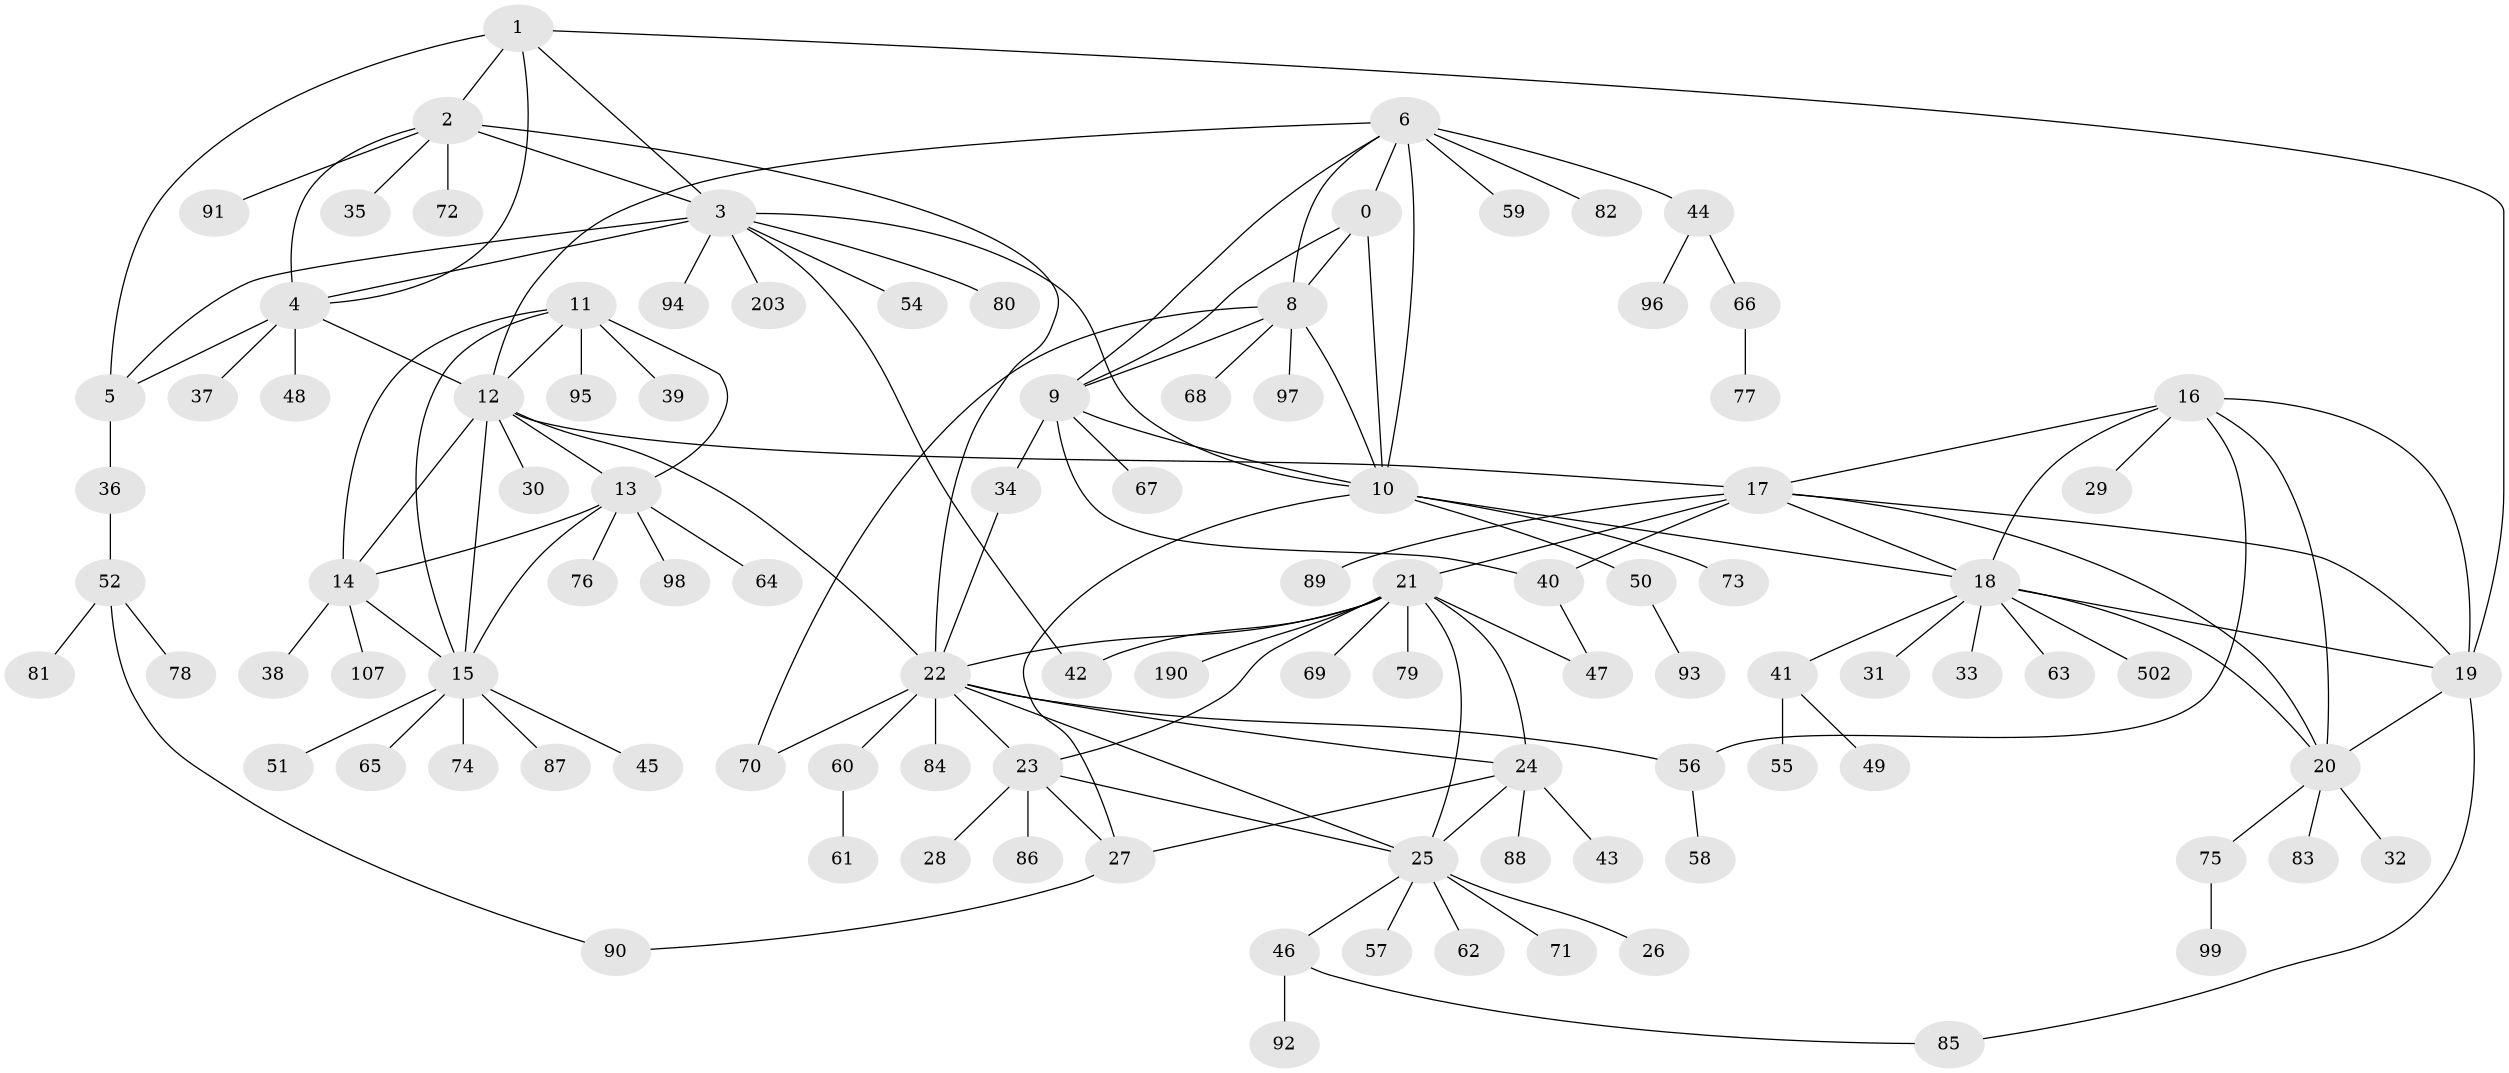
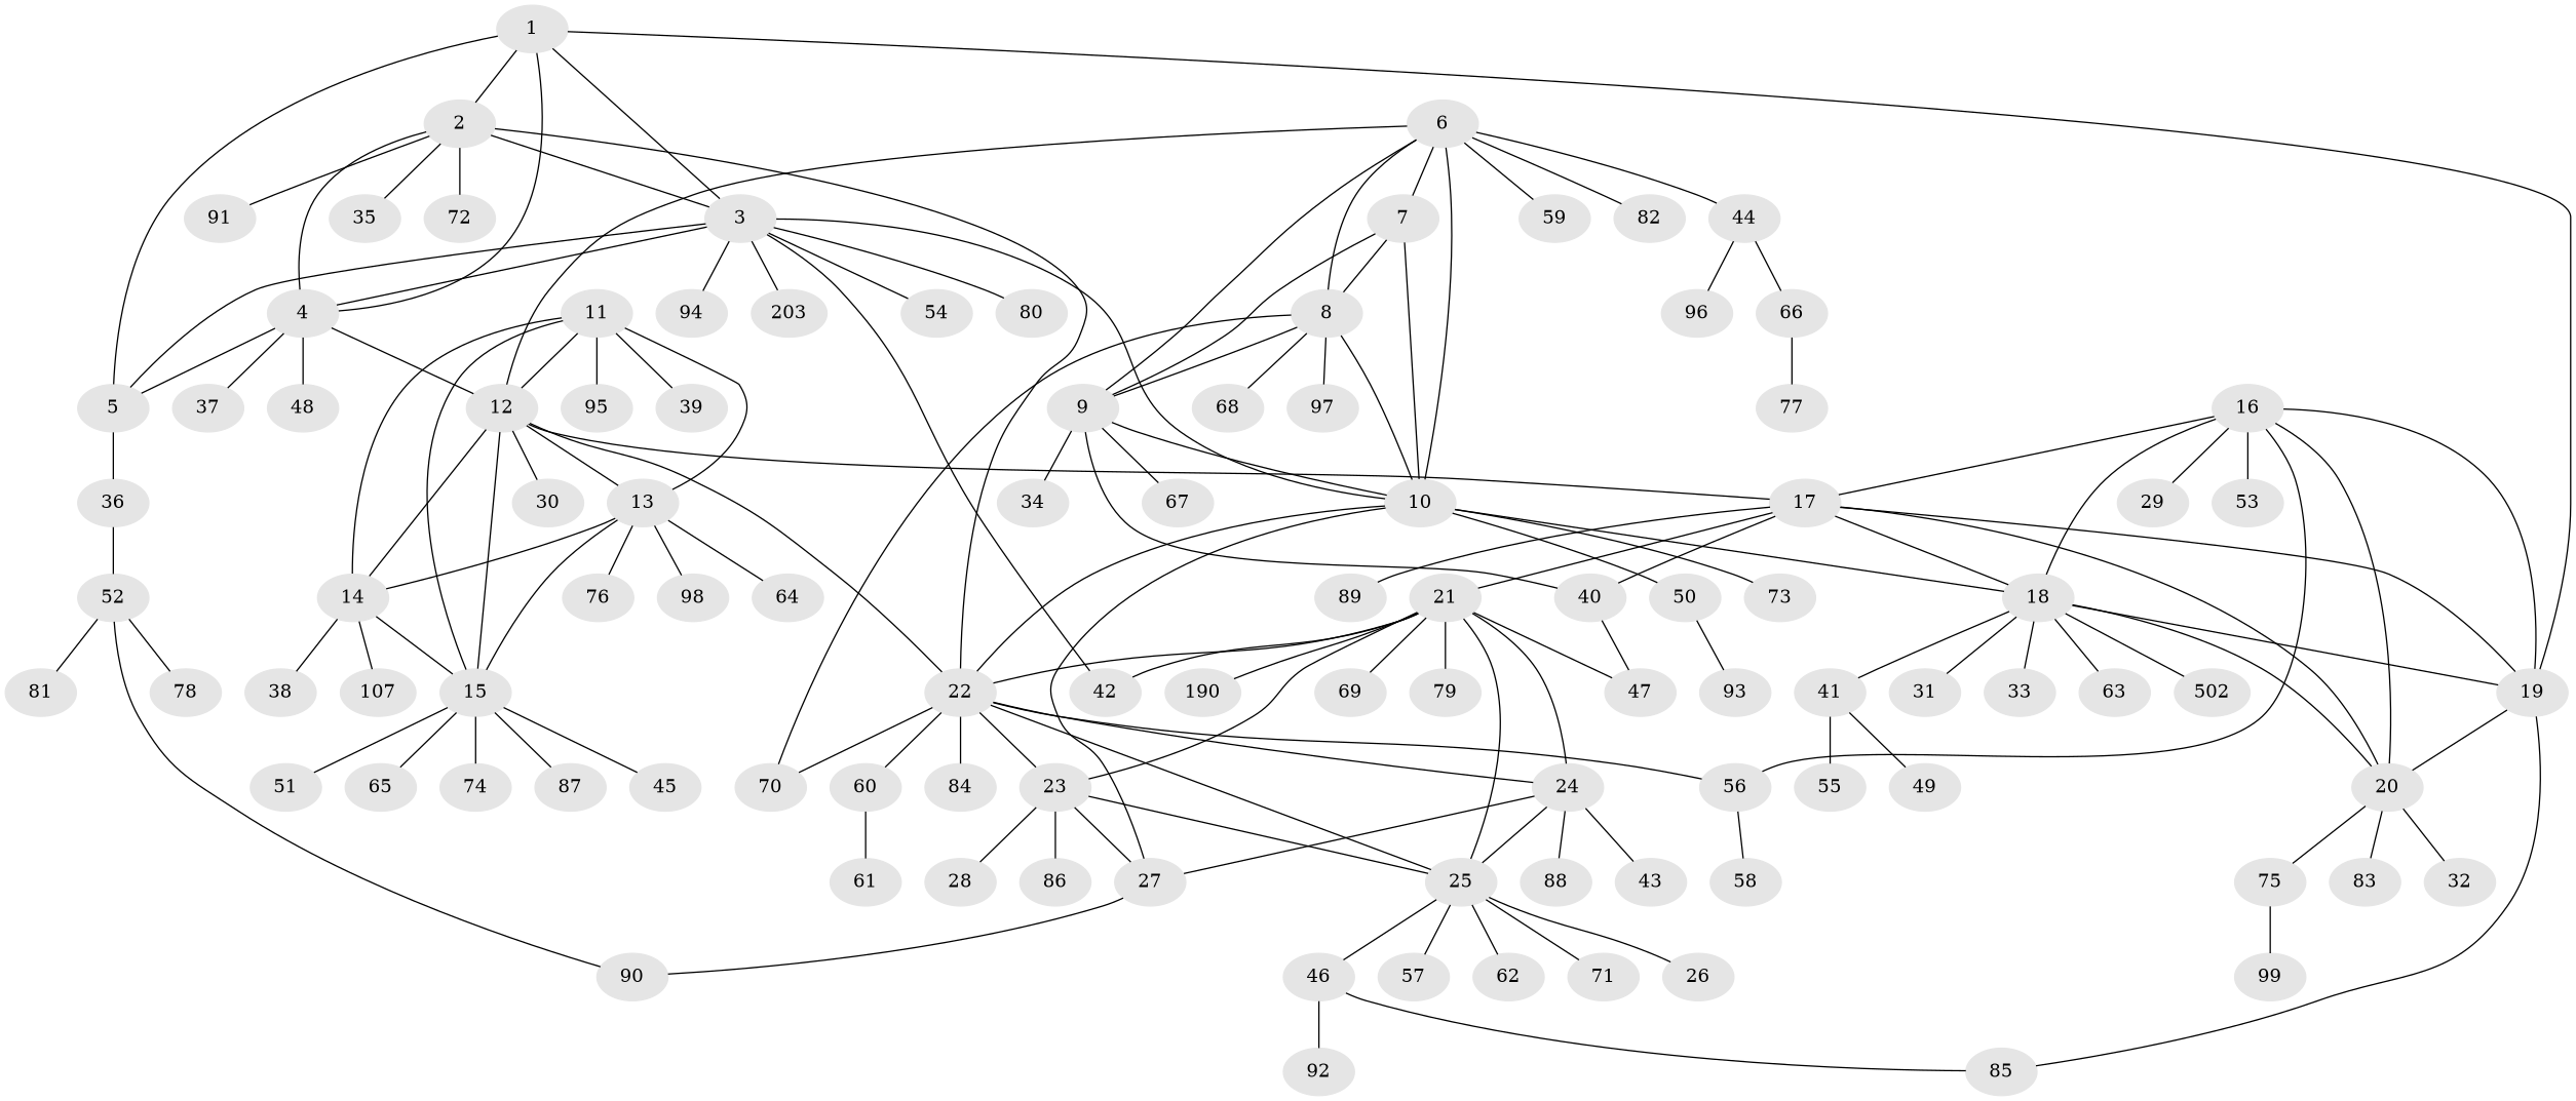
  graph {
    node [color=gray90 style=filled]
    1
    2
    3
    4
    5
    19
    22
    35
    72
    91
    10
    42
    54
    80
    94
    n16 [label=203]
    12
    37
    48
    36
    20
    85
    70
    56
    23
    24
    25
    60
    84
    18
    27
    50
    73
    13
    14
    15
    17
    30
    52
    6
-   7 [label=0]
+   7
    8
    9
    44
    59
    82
    68
    97
    34
    40
    67
    66
    96
    47
    31
    33
    41
    63
    n59 [label=502]
    90
    93
    11
    39
    95
    64
    76
    98
    38
    n69 [label=107]
    45
    51
    65
    74
    87
    21
    89
    16
    29
+   53
    32
    75
    83
    58
    69
    79
    n86 [label=190]
    49
    55
    99
    28
    86
    43
    88
    26
    46
    57
    62
    71
    61
    92
    78
    81
    77
    1 -- 2
    1 -- 3
    1 -- 4
    1 -- 5
    1 -- 19
    2 -- 3
    2 -- 4
    2 -- 22
    2 -- 35
    2 -- 72
    2 -- 91
    3 -- 4
    3 -- 5
    3 -- 10
    3 -- 42
    3 -- 54
    3 -- 80
    3 -- 94
    3 -- n16
    4 -- 5
    4 -- 12
    4 -- 37
    4 -- 48
    5 -- 36
    19 -- 20
    19 -- 85
    22 -- 70
    22 -- 56
    22 -- 23
    22 -- 24
    22 -- 25
    22 -- 60
    22 -- 84
-   34 -- 22
+   10 -- 22
    10 -- 18
    10 -- 27
    10 -- 50
    10 -- 73
    12 -- 22
    12 -- 13
    12 -- 14
    12 -- 15
    12 -- 17
    12 -- 30
    36 -- 52
    20 -- 32
    20 -- 75
    20 -- 83
    56 -- 58
    23 -- 25
    23 -- 27
    23 -- 28
    23 -- 86
    24 -- 25
    24 -- 27
    24 -- 43
    24 -- 88
    25 -- 26
    25 -- 46
    25 -- 57
    25 -- 62
    25 -- 71
    60 -- 61
    18 -- 19
    18 -- 20
    18 -- 31
    18 -- 33
    18 -- 41
    18 -- 63
    18 -- n59
    27 -- 90
    50 -- 93
    13 -- 14
    13 -- 15
    13 -- 64
    13 -- 76
    13 -- 98
    14 -- 15
    14 -- 38
    14 -- n69
    15 -- 45
    15 -- 51
    15 -- 65
    15 -- 74
    15 -- 87
    17 -- 19
    17 -- 20
    17 -- 18
    17 -- 40
    17 -- 21
    17 -- 89
    52 -- 90
    52 -- 78
    52 -- 81
    6 -- 10
    6 -- 12
    6 -- 7
    6 -- 8
    6 -- 9
    6 -- 44
    6 -- 59
    6 -- 82
    7 -- 10
    7 -- 8
    7 -- 9
    8 -- 10
    8 -- 70
    8 -- 9
    8 -- 68
    8 -- 97
    9 -- 10
    9 -- 34
    9 -- 40
    9 -- 67
    44 -- 66
    44 -- 96
    40 -- 47
    66 -- 77
    41 -- 49
    41 -- 55
    11 -- 12
    11 -- 13
    11 -- 14
    11 -- 15
    11 -- 39
    11 -- 95
    21 -- 22
    21 -- 42
    21 -- 23
    21 -- 24
    21 -- 25
    21 -- 47
    21 -- 69
    21 -- 79
    21 -- n86
    16 -- 19
    16 -- 20
    16 -- 56
    16 -- 18
    16 -- 17
    16 -- 29
+   16 -- 53
    75 -- 99
    46 -- 85
    46 -- 92
  }
